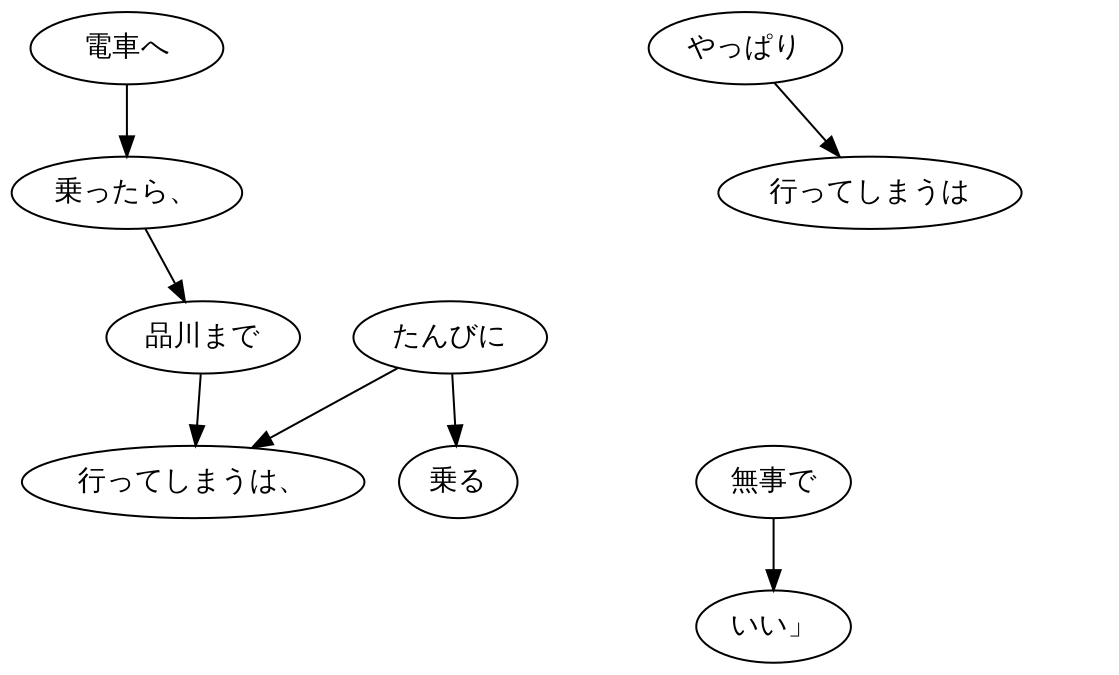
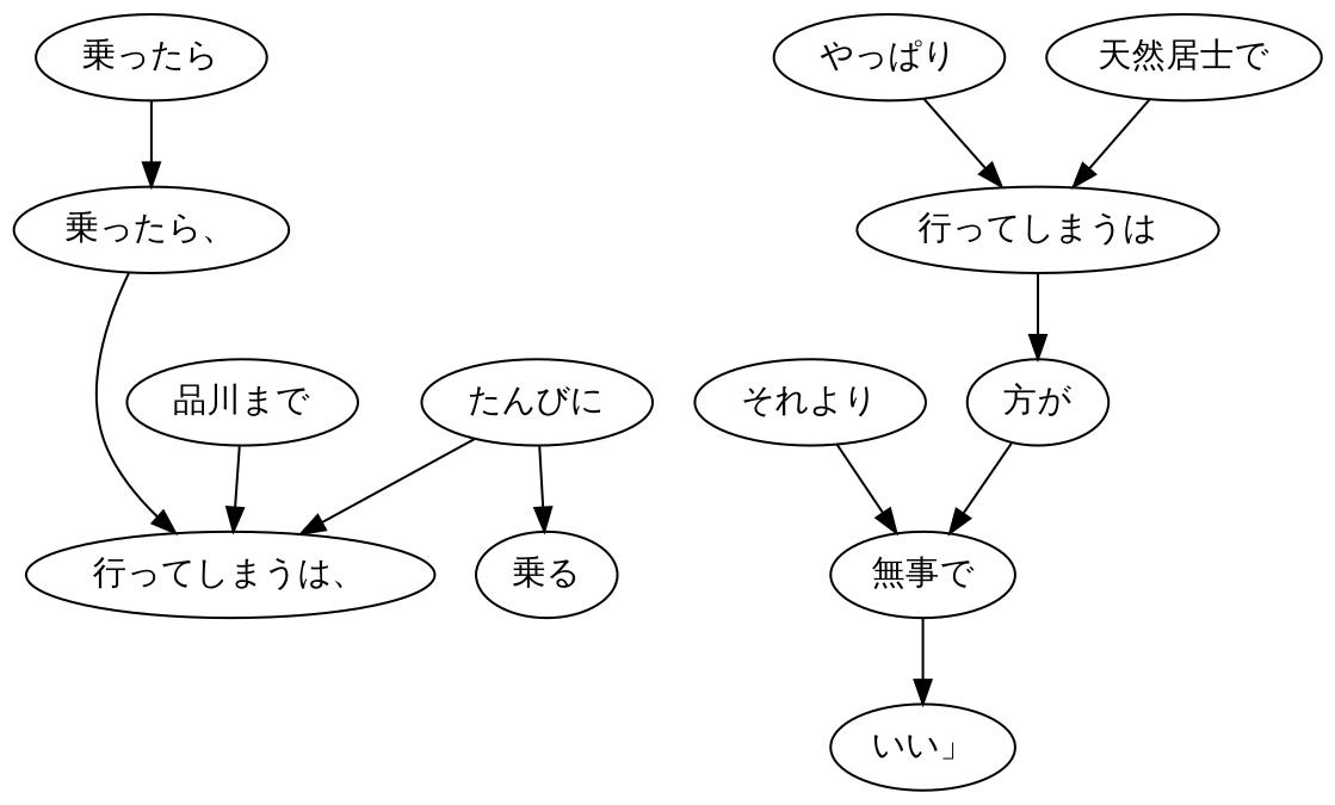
  digraph {
    n1 [label="乗ったら、"]
    n2 [label="行ってしまうは、"]
-   n3 [label="電車へ"]
+   n3 [label="乗ったら"]
    n4 [label="乗る"]
    n5 [label="たんびに"]
    n6 [label="品川まで"]
    n7 [label="いい」"]
+   n8 [label="それより"]
    n9 [label="無事で"]
    n10 [label="やっぱり"]
    n11 [label="行ってしまうは"]
-   n1 -> n6
+   n12 [label="方が"]
+   n13 [label="天然居士で"]
+   n1 -> n2
    n3 -> n1
    n5 -> n2
    n5 -> n4
    n6 -> n2
+   n8 -> n9
    n9 -> n7
    n10 -> n11
+   n11 -> n12
+   n12 -> n9
+   n13 -> n11
  }
